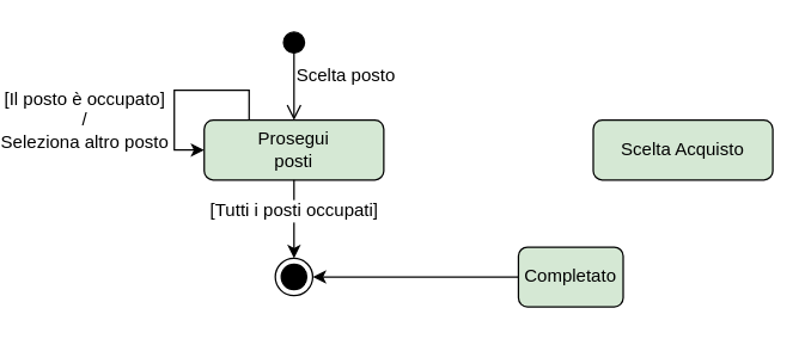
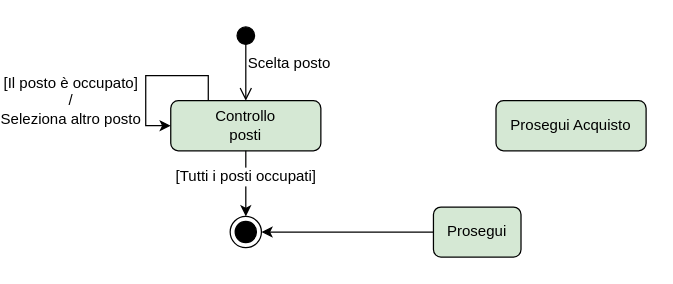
  <mxCell id="0" />
  <mxCell id="1" parent="0" />
  <mxCell id="2" value="&lt;font style=&quot;font-size: 12px;&quot;&gt;Scelta posto&lt;/font&gt;" style="html=1;verticalAlign=middle;startArrow=circle;startFill=1;endArrow=open;startSize=6;endSize=8;rounded=0;strokeWidth=1;fontSize=12;entryX=0.5;entryY=0;entryDx=0;entryDy=0;labelBackgroundColor=default;labelPosition=right;verticalLabelPosition=middle;align=left;" edge="1" parent="1" target="3"><mxGeometry width="80" relative="1" as="geometry"><mxPoint x="100" y="20" as="sourcePoint" /><mxPoint x="100" y="140" as="targetPoint" /><mxPoint as="offset" /></mxGeometry></mxCell>
- <mxCell id="3" value="Prosegui&lt;br style=&quot;font-size: 12px;&quot;&gt;posti" style="rounded=1;whiteSpace=wrap;html=1;fontSize=12;fillColor=#d5e8d4;strokeColor=#000000;" vertex="1" parent="1"><mxGeometry x="40" y="80" width="120" height="40" as="geometry" /></mxCell>
+ <mxCell id="3" value="Controllo&lt;br style=&quot;font-size: 12px;&quot;&gt;posti" style="rounded=1;whiteSpace=wrap;html=1;fontSize=12;fillColor=#d5e8d4;strokeColor=#000000;" vertex="1" parent="1"><mxGeometry x="40" y="80" width="120" height="40" as="geometry" /></mxCell>
  <mxCell id="4" value="&lt;font style=&quot;font-size: 12px;&quot;&gt;[Il posto è occupato] &lt;br style=&quot;font-size: 12px;&quot;&gt;/ &lt;br style=&quot;font-size: 12px;&quot;&gt;Seleziona altro posto&lt;/font&gt;" style="endArrow=classic;html=1;rounded=0;labelBackgroundColor=default;fontSize=12;strokeColor=#000000;strokeWidth=1;exitX=0.25;exitY=0;exitDx=0;exitDy=0;entryX=0;entryY=0.5;entryDx=0;entryDy=0;spacing=2;jumpSize=6;spacingTop=0;spacingLeft=0;targetPerimeterSpacing=0;" edge="1" parent="1" source="3" target="3"><mxGeometry x="0.385" y="-60" width="50" height="50" relative="1" as="geometry"><mxPoint x="40" y="210" as="sourcePoint" /><mxPoint x="20" y="130" as="targetPoint" /><Array as="points"><mxPoint x="70" y="60" /><mxPoint x="20" y="60" /><mxPoint x="20" y="100" /></Array><mxPoint as="offset" /></mxGeometry></mxCell>
- <mxCell id="5" value="Scelta Acquisto" style="rounded=1;whiteSpace=wrap;html=1;fontSize=12;fillColor=#d5e8d4;strokeColor=#000000;" vertex="1" parent="1"><mxGeometry x="300" y="80" width="120" height="40" as="geometry" /></mxCell>
+ <mxCell id="5" value="Prosegui Acquisto" style="rounded=1;whiteSpace=wrap;html=1;fontSize=12;fillColor=#d5e8d4;strokeColor=#000000;" vertex="1" parent="1"><mxGeometry x="300" y="80" width="120" height="40" as="geometry" /></mxCell>
  <mxCell id="6" value="[Tutti i posti occupati]" style="endArrow=classic;html=1;rounded=0;labelBackgroundColor=default;fontSize=12;strokeColor=#000000;strokeWidth=1;exitX=0.5;exitY=1;exitDx=0;exitDy=0;entryX=0.5;entryY=0;entryDx=0;entryDy=0;" edge="1" parent="1" source="3" target="7"><mxGeometry x="-0.2" width="50" height="50" relative="1" as="geometry"><mxPoint x="170" y="110" as="sourcePoint" /><mxPoint x="100" y="170" as="targetPoint" /><mxPoint as="offset" /></mxGeometry></mxCell>
  <mxCell id="7" value="" style="ellipse;html=1;shape=endState;fillColor=#000000;strokeColor=#000000;fontSize=8;" vertex="1" parent="1"><mxGeometry x="87.5" y="172.5" width="25" height="25" as="geometry" /></mxCell>
- <mxCell id="8" value="Completato" style="rounded=1;whiteSpace=wrap;html=1;fontSize=12;fillColor=#d5e8d4;strokeColor=#000000;" vertex="1" parent="1"><mxGeometry x="250" y="165" width="70" height="40" as="geometry" /></mxCell>
+ <mxCell id="8" value="Prosegui" style="rounded=1;whiteSpace=wrap;html=1;fontSize=12;fillColor=#d5e8d4;strokeColor=#000000;" vertex="1" parent="1"><mxGeometry x="250" y="165" width="70" height="40" as="geometry" /></mxCell>
  <mxCell id="9" value="" style="endArrow=classic;html=1;rounded=0;labelBackgroundColor=default;fontSize=12;strokeColor=#000000;strokeWidth=1;exitX=0;exitY=0.5;exitDx=0;exitDy=0;entryX=1;entryY=0.5;entryDx=0;entryDy=0;" edge="1" parent="1" source="8" target="7"><mxGeometry width="50" height="50" relative="1" as="geometry"><mxPoint x="170" y="110" as="sourcePoint" /><mxPoint x="310" y="110" as="targetPoint" /></mxGeometry></mxCell>
